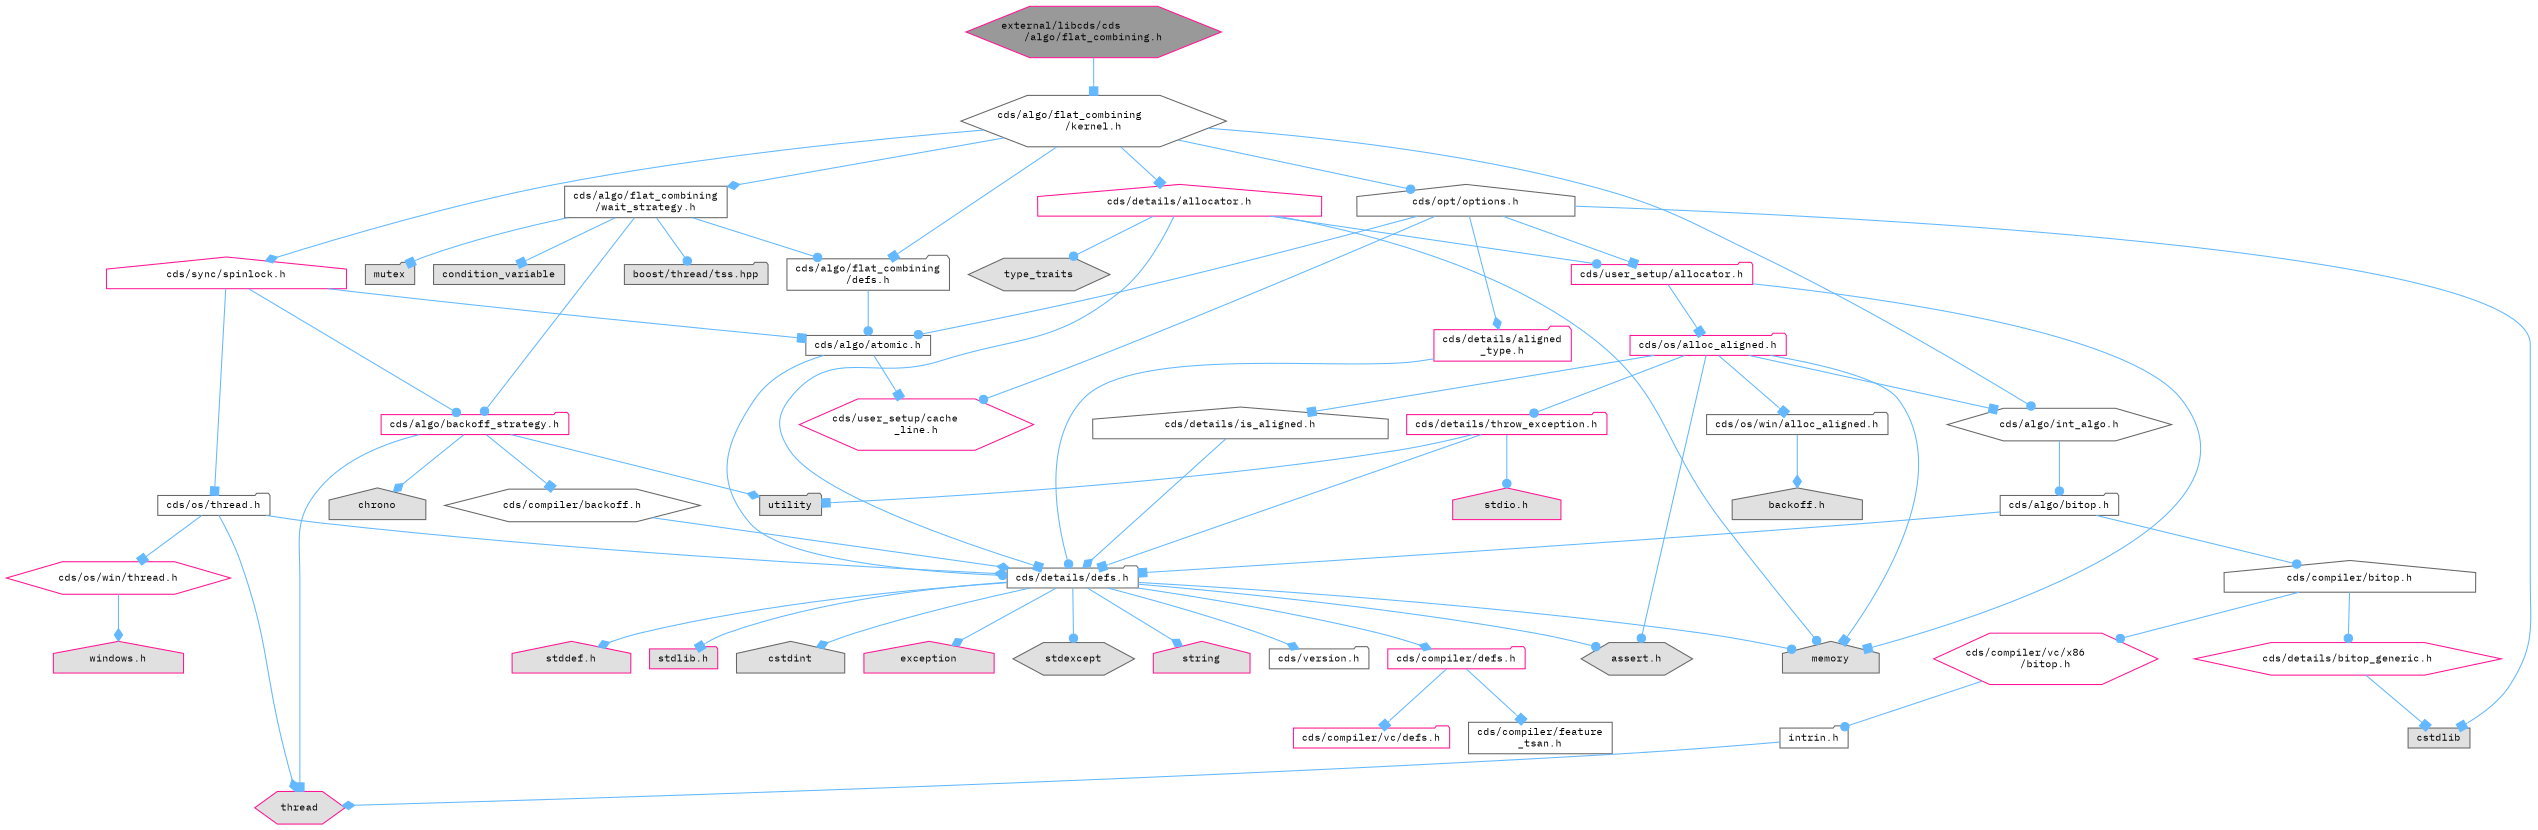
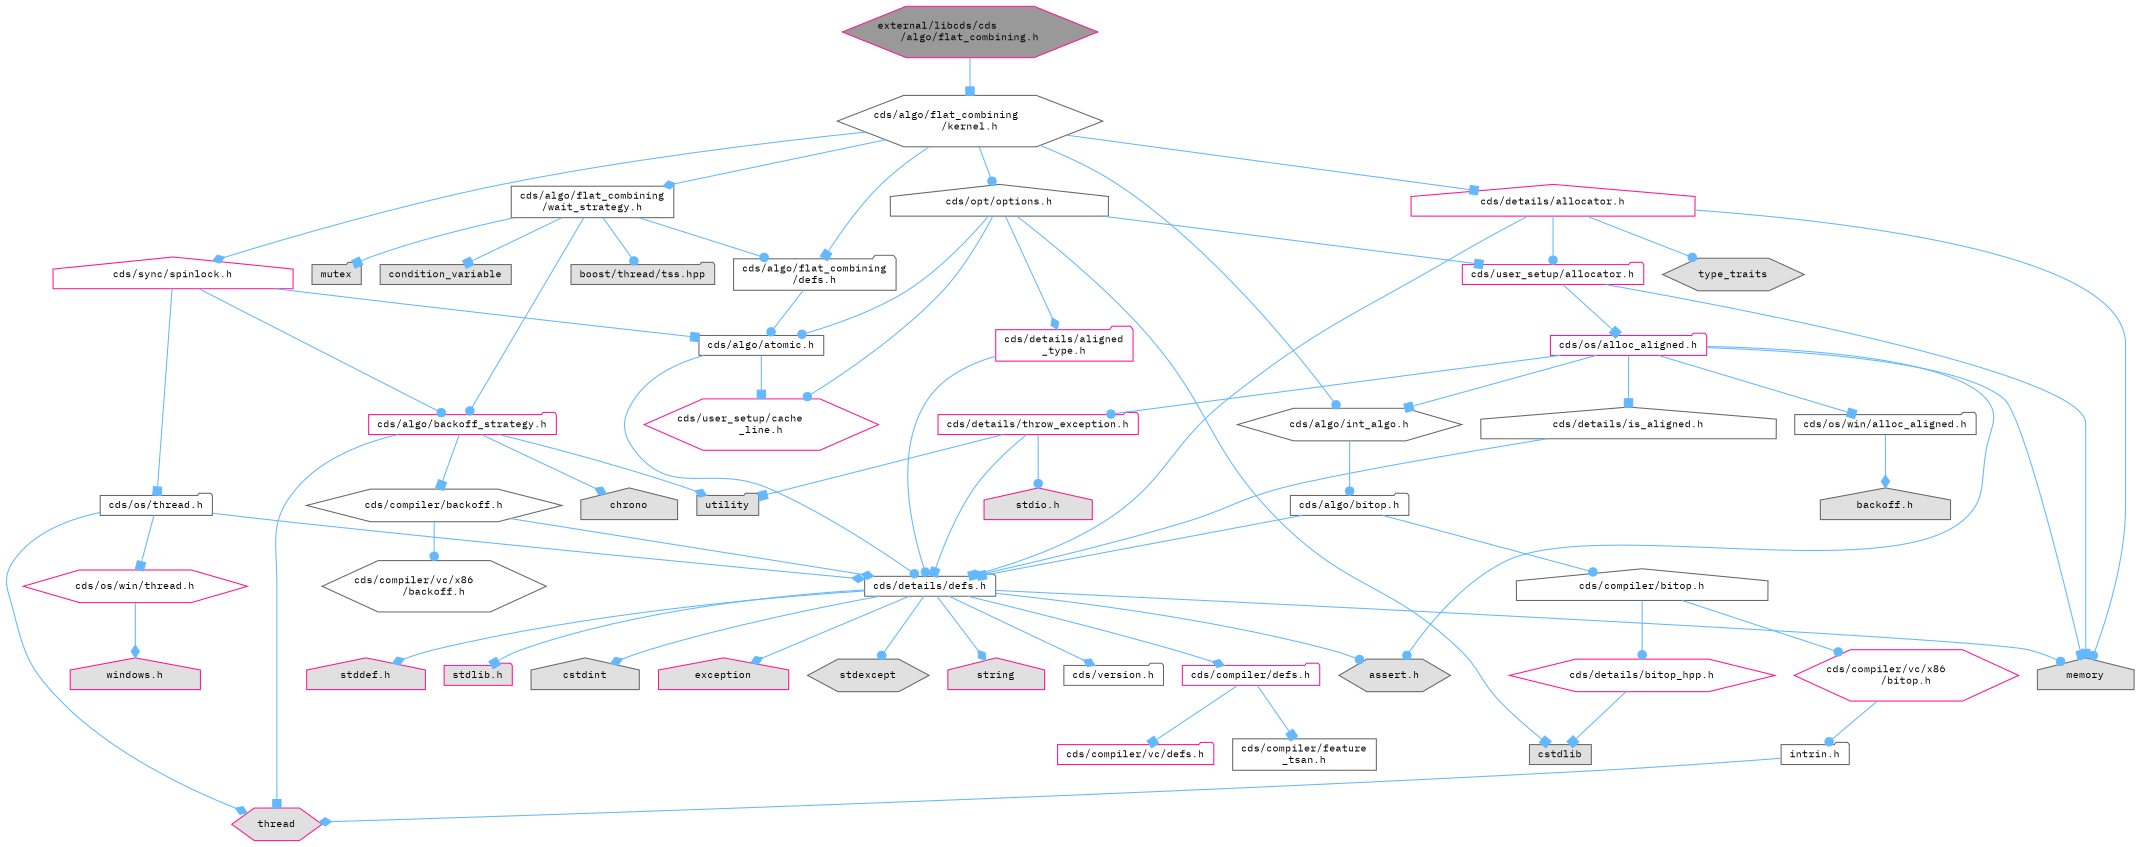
  digraph {
    fontname="IBM Plex Mono"
    node [color=gray40 fillcolor=white fontname="IBM Plex Mono" fontsize=10 shape=folder style=filled]
    edge [arrowhead=box color=steelblue1 fontname="IBM Plex Mono" fontsize=10 labelfontname=Helvetica labelfontsize=10 style=solid]
    n1 [color=deeppink fillcolor=grey60 fontcolor=black height=0.2 label="external/libcds/cds\l/algo/flat_combining.h" shape=hexagon width=0.4]
    n2 [height=0.2 label="cds/algo/flat_combining\l/kernel.h" shape=hexagon width=0.4]
    n3 [height=0.2 label="cds/algo/flat_combining\l/defs.h" width=0.4]
    n4 [height=0.2 label="cds/algo/flat_combining\l/wait_strategy.h" shape=box width=0.4]
    n5 [color=deeppink height=0.2 label="cds/sync/spinlock.h" shape=house width=0.4]
    n6 [color=deeppink height=0.2 label="cds/details/allocator.h" shape=house width=0.4]
    n7 [height=0.2 label="cds/algo/int_algo.h" shape=hexagon width=0.4]
    n8 [height=0.2 label="cds/opt/options.h" shape=house width=0.4]
    n9 [height=0.2 label="cds/algo/atomic.h" shape=box width=0.4]
    n10 [color=deeppink height=0.2 label="cds/algo/backoff_strategy.h" width=0.4]
    n11 [fillcolor="#E0E0E0" height=0.2 label=mutex width=0.4]
    n12 [fillcolor="#E0E0E0" height=0.2 label=condition_variable shape=box width=0.4]
    n13 [fillcolor="#E0E0E0" height=0.2 label="boost/thread/tss.hpp" width=0.4]
    n14 [height=0.2 label="cds/os/thread.h" width=0.4]
    n15 [height=0.2 label="cds/details/defs.h" width=0.4]
    n16 [fillcolor="#E0E0E0" height=0.2 label=memory shape=house width=0.4]
    n17 [fillcolor="#E0E0E0" height=0.2 label=type_traits shape=hexagon width=0.4]
    n18 [color=deeppink height=0.2 label="cds/user_setup/allocator.h" width=0.4]
    n19 [height=0.2 label="cds/algo/bitop.h" width=0.4]
    n20 [color=deeppink height=0.2 label="cds/user_setup/cache\l_line.h" shape=hexagon width=0.4]
    n21 [fillcolor="#E0E0E0" height=0.2 label=cstdlib shape=box width=0.4]
    n22 [color=deeppink height=0.2 label="cds/details/aligned\l_type.h" width=0.4]
    n23 [color=deeppink fillcolor="#E0E0E0" height=0.2 label="stddef.h" shape=house width=0.4]
    n24 [color=deeppink fillcolor="#E0E0E0" height=0.2 label="stdlib.h" width=0.4]
    n25 [fillcolor="#E0E0E0" height=0.2 label="assert.h" shape=hexagon width=0.4]
    n26 [fillcolor="#E0E0E0" height=0.2 label=cstdint shape=house width=0.4]
    n27 [color=deeppink fillcolor="#E0E0E0" height=0.2 label=exception shape=house width=0.4]
    n28 [fillcolor="#E0E0E0" height=0.2 label=stdexcept shape=hexagon width=0.4]
    n29 [color=deeppink fillcolor="#E0E0E0" height=0.2 label=string shape=house width=0.4]
    n30 [height=0.2 label="cds/version.h" width=0.4]
    n31 [color=deeppink height=0.2 label="cds/compiler/defs.h" width=0.4]
    n32 [color=deeppink height=0.2 label="cds/compiler/vc/defs.h" width=0.4]
    n33 [height=0.2 label="cds/compiler/feature\l_tsan.h" shape=box width=0.4]
    n34 [fillcolor="#E0E0E0" height=0.2 label=utility width=0.4]
    n35 [color=deeppink fillcolor="#E0E0E0" height=0.2 label=thread shape=hexagon width=0.4]
    n36 [fillcolor="#E0E0E0" height=0.2 label=chrono shape=house width=0.4]
    n37 [height=0.2 label="cds/compiler/backoff.h" shape=hexagon width=0.4]
+   n38 [height=0.2 label="cds/compiler/vc/x86\l/backoff.h" shape=hexagon width=0.4]
    n39 [color=deeppink height=0.2 label="cds/os/win/thread.h" shape=hexagon width=0.4]
    n40 [color=deeppink fillcolor="#E0E0E0" height=0.2 label="windows.h" shape=house width=0.4]
    n41 [color=deeppink height=0.2 label="cds/os/alloc_aligned.h" width=0.4]
    n42 [height=0.2 label="cds/os/win/alloc_aligned.h" width=0.4]
    n43 [height=0.2 label="cds/details/is_aligned.h" shape=house width=0.4]
    n44 [color=deeppink height=0.2 label="cds/details/throw_exception.h" width=0.4]
    n45 [fillcolor="#E0E0E0" height=0.2 label="backoff.h" shape=house width=0.4]
    n46 [color=deeppink fillcolor="#E0E0E0" height=0.2 label="stdio.h" shape=house width=0.4]
    n47 [height=0.2 label="cds/compiler/bitop.h" shape=house width=0.4]
    n48 [color=deeppink height=0.2 label="cds/compiler/vc/x86\l/bitop.h" shape=hexagon width=0.4]
-   n49 [color=deeppink height=0.2 label="cds/details/bitop_generic.h" shape=hexagon width=0.4]
+   n49 [color=deeppink height=0.2 label="cds/details/bitop_hpp.h" shape=hexagon width=0.4]
    n50 [height=0.2 label="intrin.h" width=0.4]
    n1 -> n2
    n2 -> n3
    n2 -> n4 [arrowhead=diamond]
    n2 -> n5 [arrowhead=diamond]
    n2 -> n6
    n2 -> n7 [arrowhead=dot]
    n2 -> n8 [arrowhead=dot]
    n3 -> n9 [arrowhead=dot]
    n4 -> n3 [arrowhead=dot]
    n4 -> n10 [arrowhead=dot]
    n4 -> n11
    n4 -> n12
    n4 -> n13 [arrowhead=dot]
    n5 -> n9
    n5 -> n10 [arrowhead=dot]
    n5 -> n14
    n6 -> n15
    n6 -> n16 [arrowhead=dot]
    n6 -> n17 [arrowhead=dot]
    n6 -> n18 [arrowhead=dot]
    n7 -> n19 [arrowhead=dot]
    n8 -> n9 [arrowhead=dot]
    n8 -> n18
    n8 -> n20 [arrowhead=dot]
    n8 -> n21
    n8 -> n22 [arrowhead=diamond]
    n9 -> n15 [arrowhead=dot]
    n9 -> n20
    n10 -> n34 [arrowhead=diamond]
    n10 -> n35
    n10 -> n36 [arrowhead=diamond]
    n10 -> n37
    n14 -> n15 [arrowhead=diamond]
    n14 -> n35 [arrowhead=diamond]
    n14 -> n39
    n15 -> n16 [arrowhead=dot]
    n15 -> n23 [arrowhead=diamond]
    n15 -> n24
    n15 -> n25 [arrowhead=dot]
    n15 -> n26 [arrowhead=diamond]
    n15 -> n27 [arrowhead=diamond]
    n15 -> n28 [arrowhead=dot]
    n15 -> n29 [arrowhead=diamond]
    n15 -> n30 [arrowhead=diamond]
    n15 -> n31 [arrowhead=diamond]
    n18 -> n16
    n18 -> n41
    n19 -> n15
    n19 -> n47 [arrowhead=dot]
    n22 -> n15 [arrowhead=dot]
    n31 -> n32
    n31 -> n33
    n37 -> n15 [arrowhead=diamond]
+   n37 -> n38 [arrowhead=dot]
    n39 -> n40 [arrowhead=diamond]
    n41 -> n7
    n41 -> n16
    n41 -> n25 [arrowhead=dot]
    n41 -> n42
    n41 -> n43
    n41 -> n44 [arrowhead=dot]
    n42 -> n45 [arrowhead=diamond]
    n43 -> n15 [arrowhead=diamond]
    n44 -> n15
    n44 -> n34
    n44 -> n46 [arrowhead=dot]
    n47 -> n48 [arrowhead=dot]
    n47 -> n49 [arrowhead=dot]
    n48 -> n50 [arrowhead=dot]
    n49 -> n21
    n50 -> n35 [arrowhead=diamond]
  }
